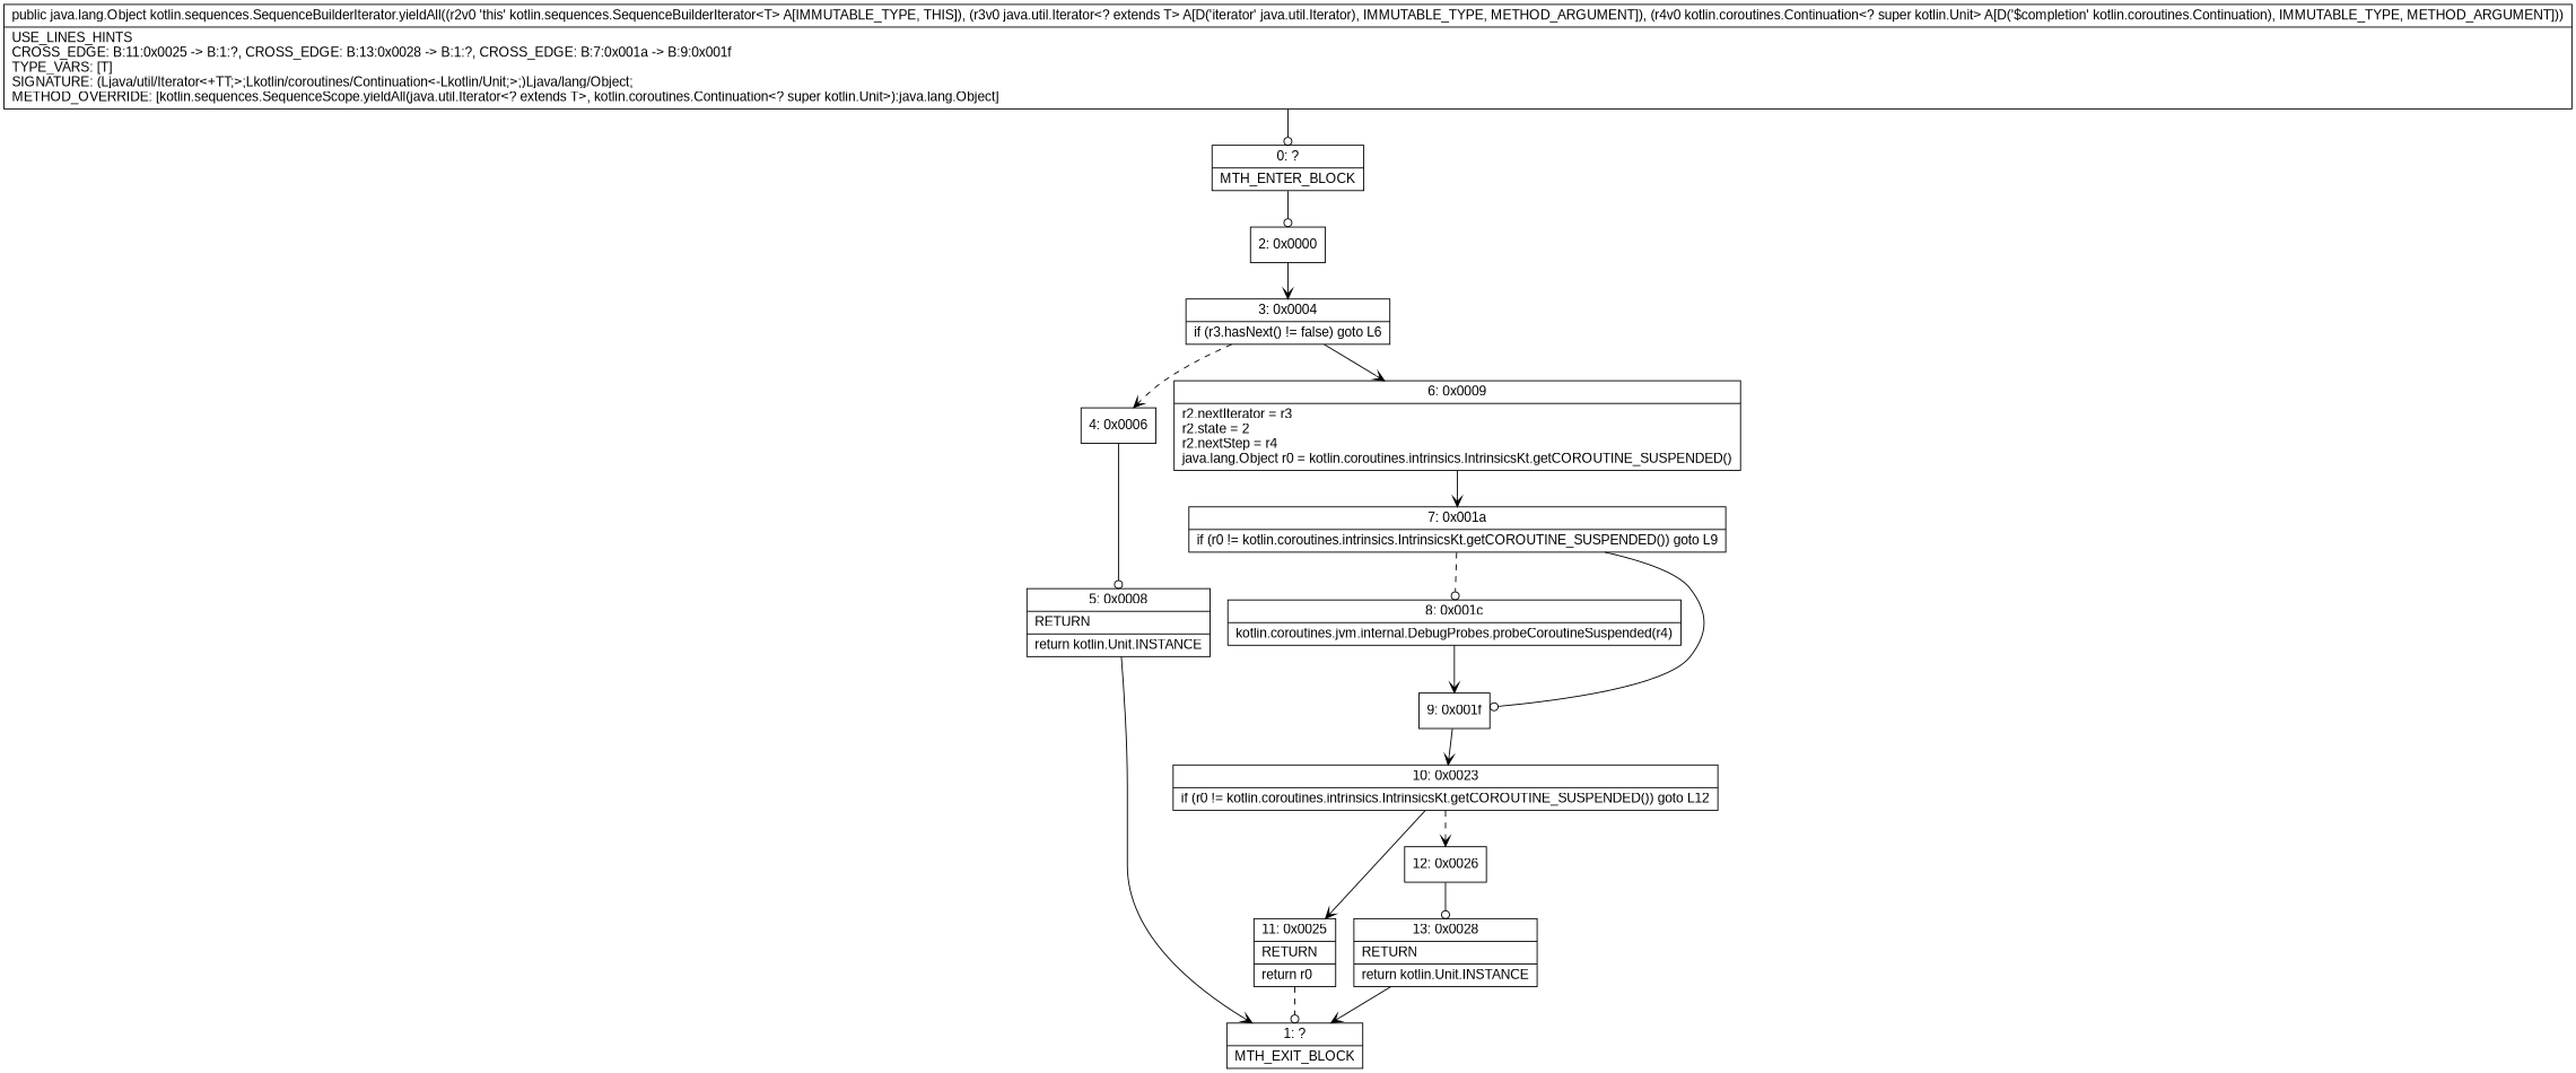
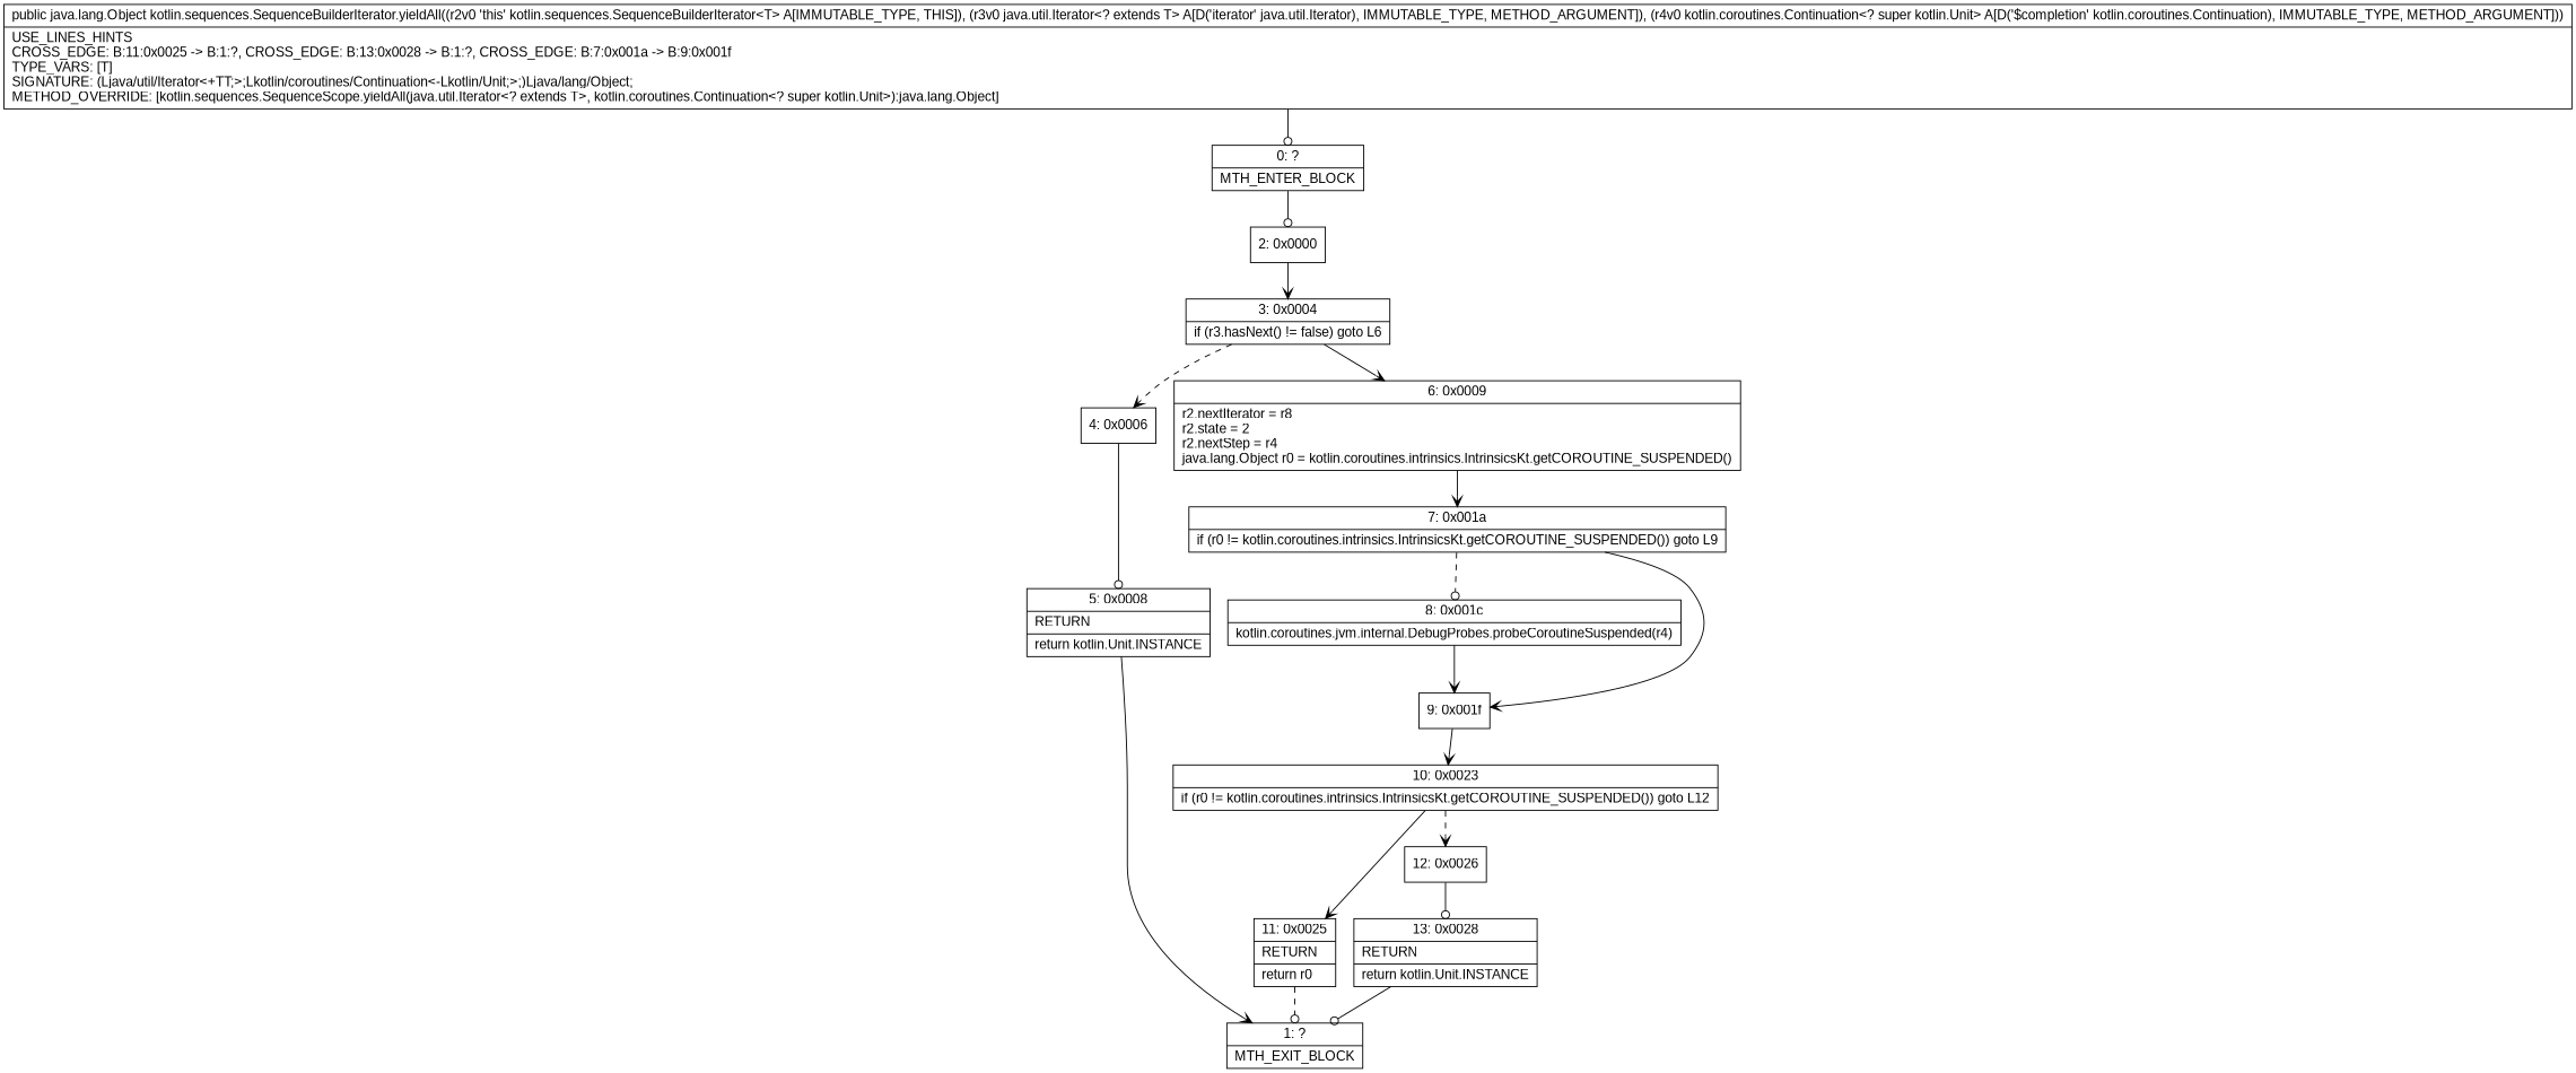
  digraph {
    fontname="Liberation Sans"
    node [fontname="Liberation Sans" shape=record]
    edge [arrowhead=vee fontname="Liberation Sans"]
    n1 [label="{0\:\ ?|MTH_ENTER_BLOCK\l}"]
    n2 [label="{2\:\ 0x0000}"]
    n3 [label="{3\:\ 0x0004|if (r3.hasNext() != false) goto L6\l}"]
    n4 [label="{4\:\ 0x0006}"]
-   n5 [label="{6\:\ 0x0009|r2.nextIterator = r3\lr2.state = 2\lr2.nextStep = r4\ljava.lang.Object r0 = kotlin.coroutines.intrinsics.IntrinsicsKt.getCOROUTINE_SUSPENDED()\l}"]
+   n5 [label="{6\:\ 0x0009|r2.nextIterator = r8\lr2.state = 2\lr2.nextStep = r4\ljava.lang.Object r0 = kotlin.coroutines.intrinsics.IntrinsicsKt.getCOROUTINE_SUSPENDED()\l}"]
    n6 [label="{5\:\ 0x0008|RETURN\l|return kotlin.Unit.INSTANCE\l}"]
    n7 [label="{7\:\ 0x001a|if (r0 != kotlin.coroutines.intrinsics.IntrinsicsKt.getCOROUTINE_SUSPENDED()) goto L9\l}"]
    n8 [label="{1\:\ ?|MTH_EXIT_BLOCK\l}"]
    n9 [label="{8\:\ 0x001c|kotlin.coroutines.jvm.internal.DebugProbes.probeCoroutineSuspended(r4)\l}"]
    n10 [label="{9\:\ 0x001f}"]
    n11 [label="{10\:\ 0x0023|if (r0 != kotlin.coroutines.intrinsics.IntrinsicsKt.getCOROUTINE_SUSPENDED()) goto L12\l}"]
    n12 [label="{11\:\ 0x0025|RETURN\l|return r0\l}"]
    n13 [label="{12\:\ 0x0026}"]
    n14 [label="{13\:\ 0x0028|RETURN\l|return kotlin.Unit.INSTANCE\l}"]
    n15 [label="{public java.lang.Object kotlin.sequences.SequenceBuilderIterator.yieldAll((r2v0 'this' kotlin.sequences.SequenceBuilderIterator\<T\> A[IMMUTABLE_TYPE, THIS]), (r3v0 java.util.Iterator\<? extends T\> A[D('iterator' java.util.Iterator), IMMUTABLE_TYPE, METHOD_ARGUMENT]), (r4v0 kotlin.coroutines.Continuation\<? super kotlin.Unit\> A[D('$completion' kotlin.coroutines.Continuation), IMMUTABLE_TYPE, METHOD_ARGUMENT]))  | USE_LINES_HINTS\lCROSS_EDGE: B:11:0x0025 \-\> B:1:?, CROSS_EDGE: B:13:0x0028 \-\> B:1:?, CROSS_EDGE: B:7:0x001a \-\> B:9:0x001f\lTYPE_VARS: [T]\lSIGNATURE: (Ljava\/util\/Iterator\<+TT;\>;Lkotlin\/coroutines\/Continuation\<\-Lkotlin\/Unit;\>;)Ljava\/lang\/Object;\lMETHOD_OVERRIDE: [kotlin.sequences.SequenceScope.yieldAll(java.util.Iterator\<? extends T\>, kotlin.coroutines.Continuation\<? super kotlin.Unit\>):java.lang.Object]\l}"]
    n1 -> n2 [arrowhead=odot]
    n2 -> n3
    n3 -> n4 [style=dashed]
    n3 -> n5
    n4 -> n6 [arrowhead=odot]
    n5 -> n7
    n6 -> n8
    n7 -> n9 [arrowhead=odot style=dashed]
-   n7 -> n10 [arrowhead=odot]
+   n7 -> n10
    n9 -> n10
    n10 -> n11
    n11 -> n12 [style=solid]
    n11 -> n13 [style=dashed]
    n12 -> n8 [arrowhead=odot style=dashed]
    n13 -> n14 [arrowhead=odot]
-   n14 -> n8
+   n14 -> n8 [arrowhead=odot]
    n15 -> n1 [arrowhead=odot]
  }
